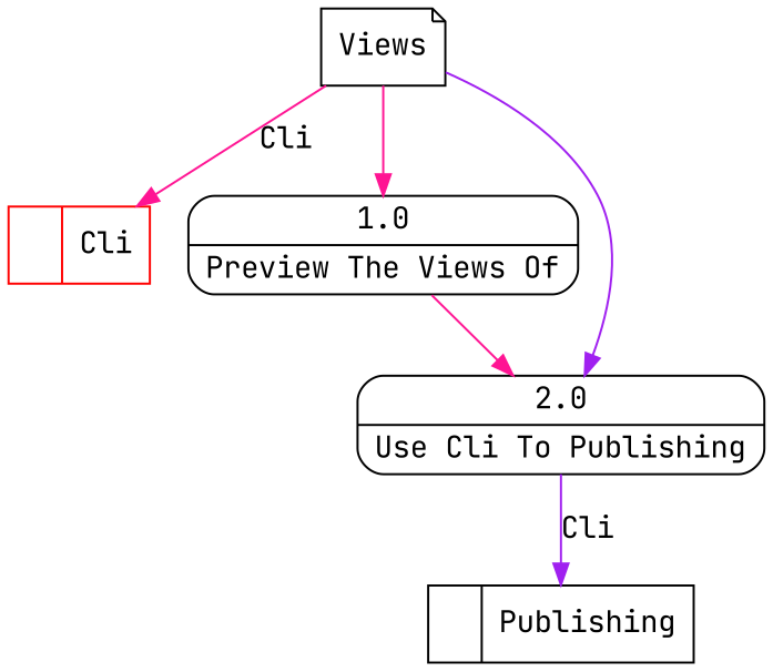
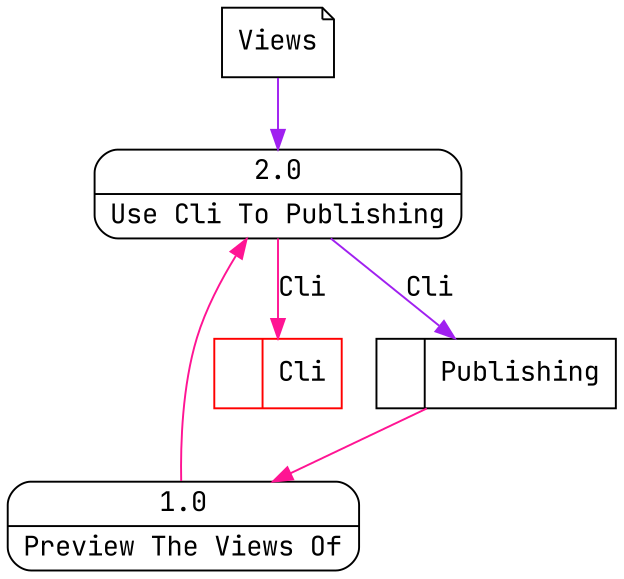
  digraph {
    fontname="JetBrains Mono"
    node [fontname="JetBrains Mono" shape=record]
    edge [color=deeppink fontname="JetBrains Mono"]
    n1 [color=red label="<f0>  |<f1> Cli "]
    n2 [label="<f0>  |<f1> Publishing "]
    n3 [label=Views shape=note]
    n4 [label="{<f0> 1.0|<f1> Preview The Views Of }" shape=Mrecord]
    n5 [label="{<f0> 2.0|<f1> Use Cli To Publishing }" shape=Mrecord]
-   n3 -> n4
+   n2 -> n4
    n3 -> n5 [color=purple]
    n4 -> n5
-   n3 -> n1 [label=Cli]
+   n5 -> n1 [label=Cli]
    n5 -> n2 [color=purple label=Cli]
  }
